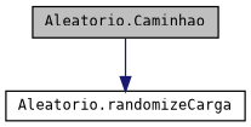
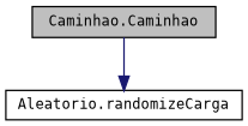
  digraph {
    rankdir=TB
    fontname="DejaVu Sans Mono"
    node [color=black fontname="DejaVu Sans Mono" fontsize=10 shape=record style=filled]
-   n1 [fillcolor=grey75 fontcolor=black height=0.2 label="Aleatorio.Caminhao" width=0.4]
+   n1 [fillcolor=grey75 fontcolor=black height=0.2 label="Caminhao.Caminhao" width=0.4]
    n2 [fillcolor=white height=0.2 label="Aleatorio.randomizeCarga" width=0.4]
    n1 -> n2 [color=midnightblue fontname="DejaVu Sans Mono" fontsize=10 labelfontname=Helvetica labelfontsize=10 style=solid]
  }
